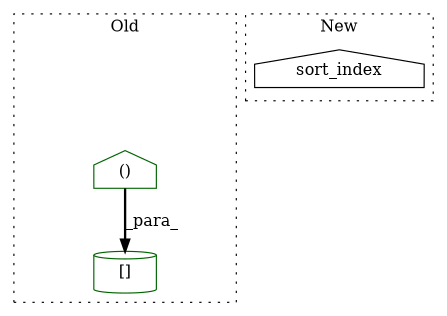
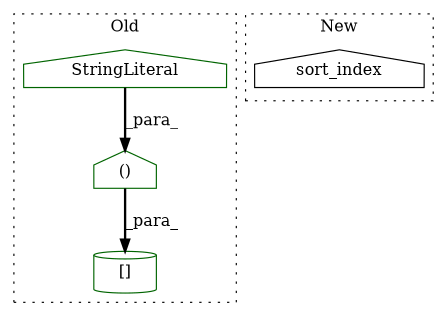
  digraph {
    node [shape=house color=darkgreen]
    edge [style=bold]
    n1 [a=106 l=103 label="()" s=34785]
    n2 [a=2 l="19,2" label="[]" s="34766,34888" shape=cylinder]
+   n3 [a=45 l=16 label=StringLiteral s=34872]
    n4 [a=32 l=12 label=sort_index s=34681 color=black]
    subgraph cluster_1 {
      label=Old
      style=dotted
      n1
      n2
+     n3
    }
    subgraph cluster_2 {
      label=New
      style=dotted
      n4
    }
    n1 -> n2 [label=_para_]
+   n3 -> n1 [label=_para_]
  }
